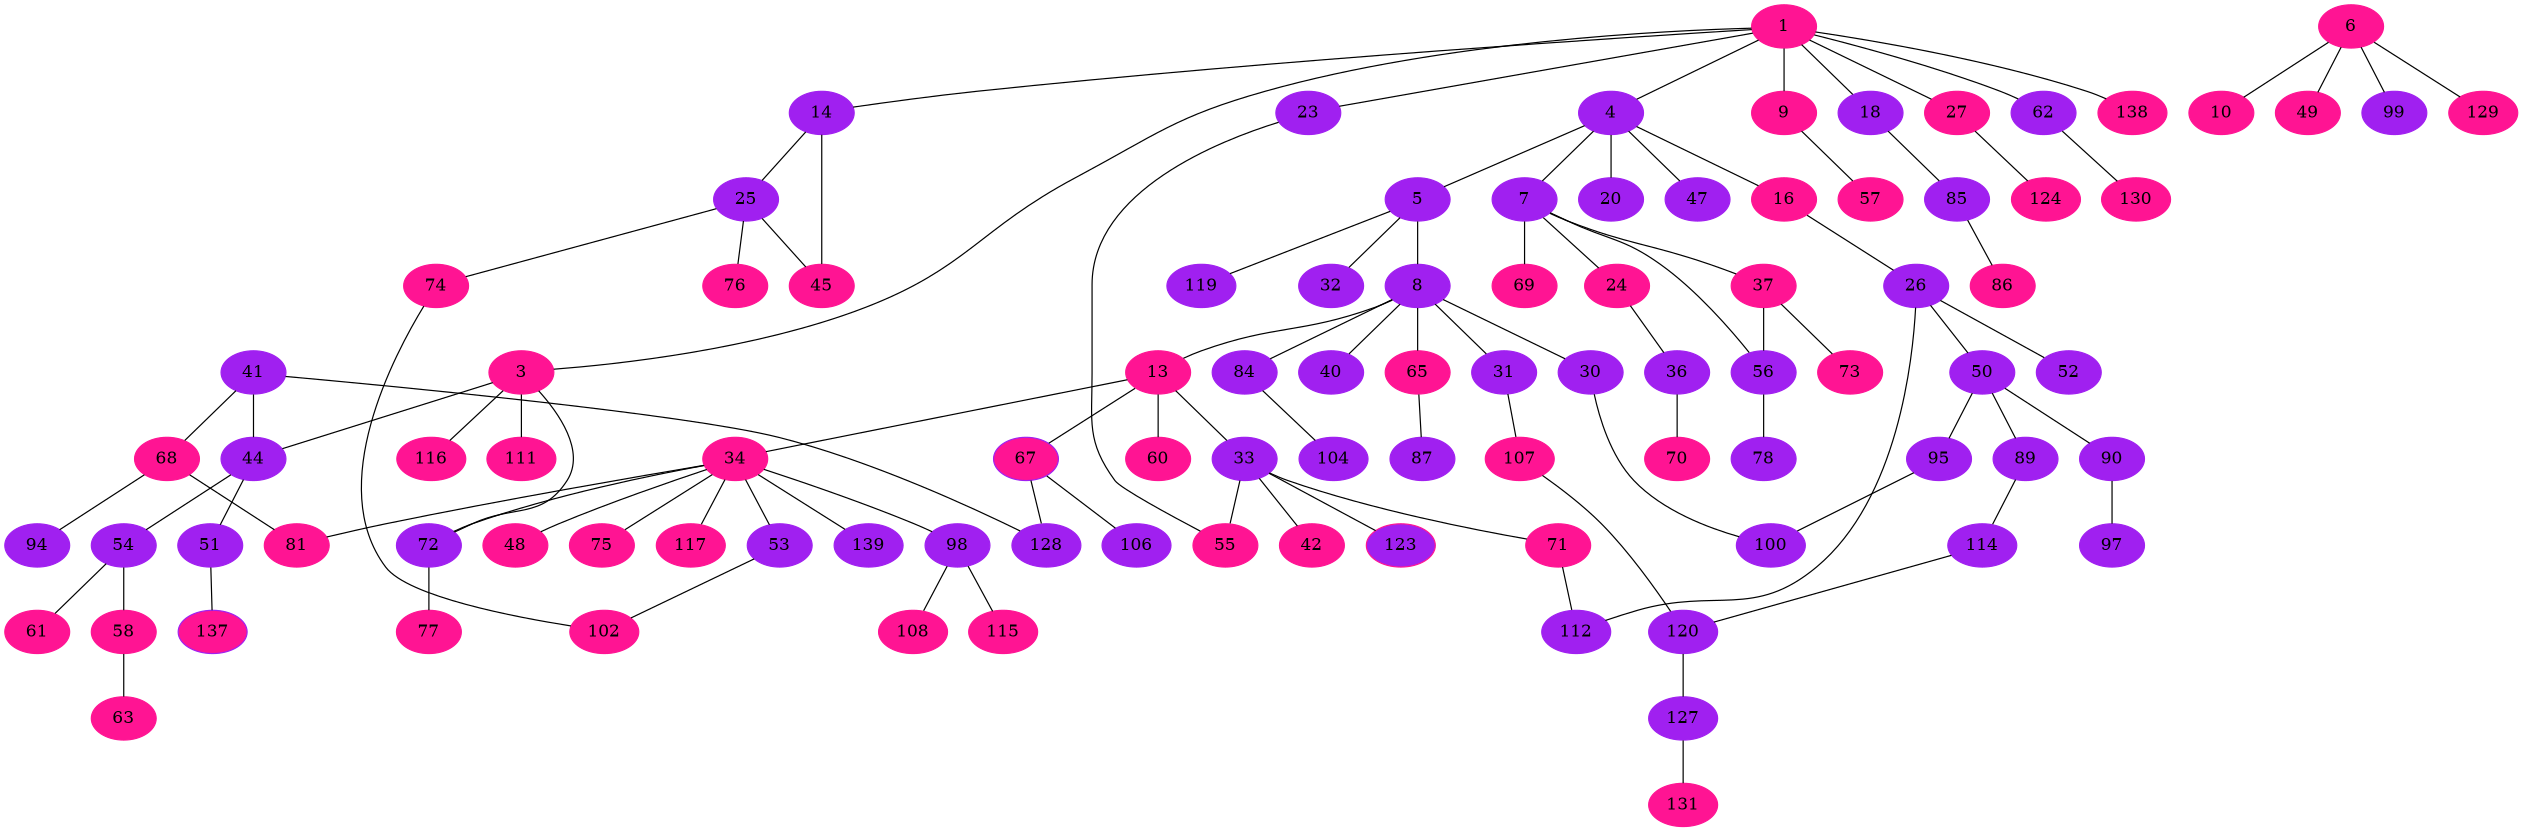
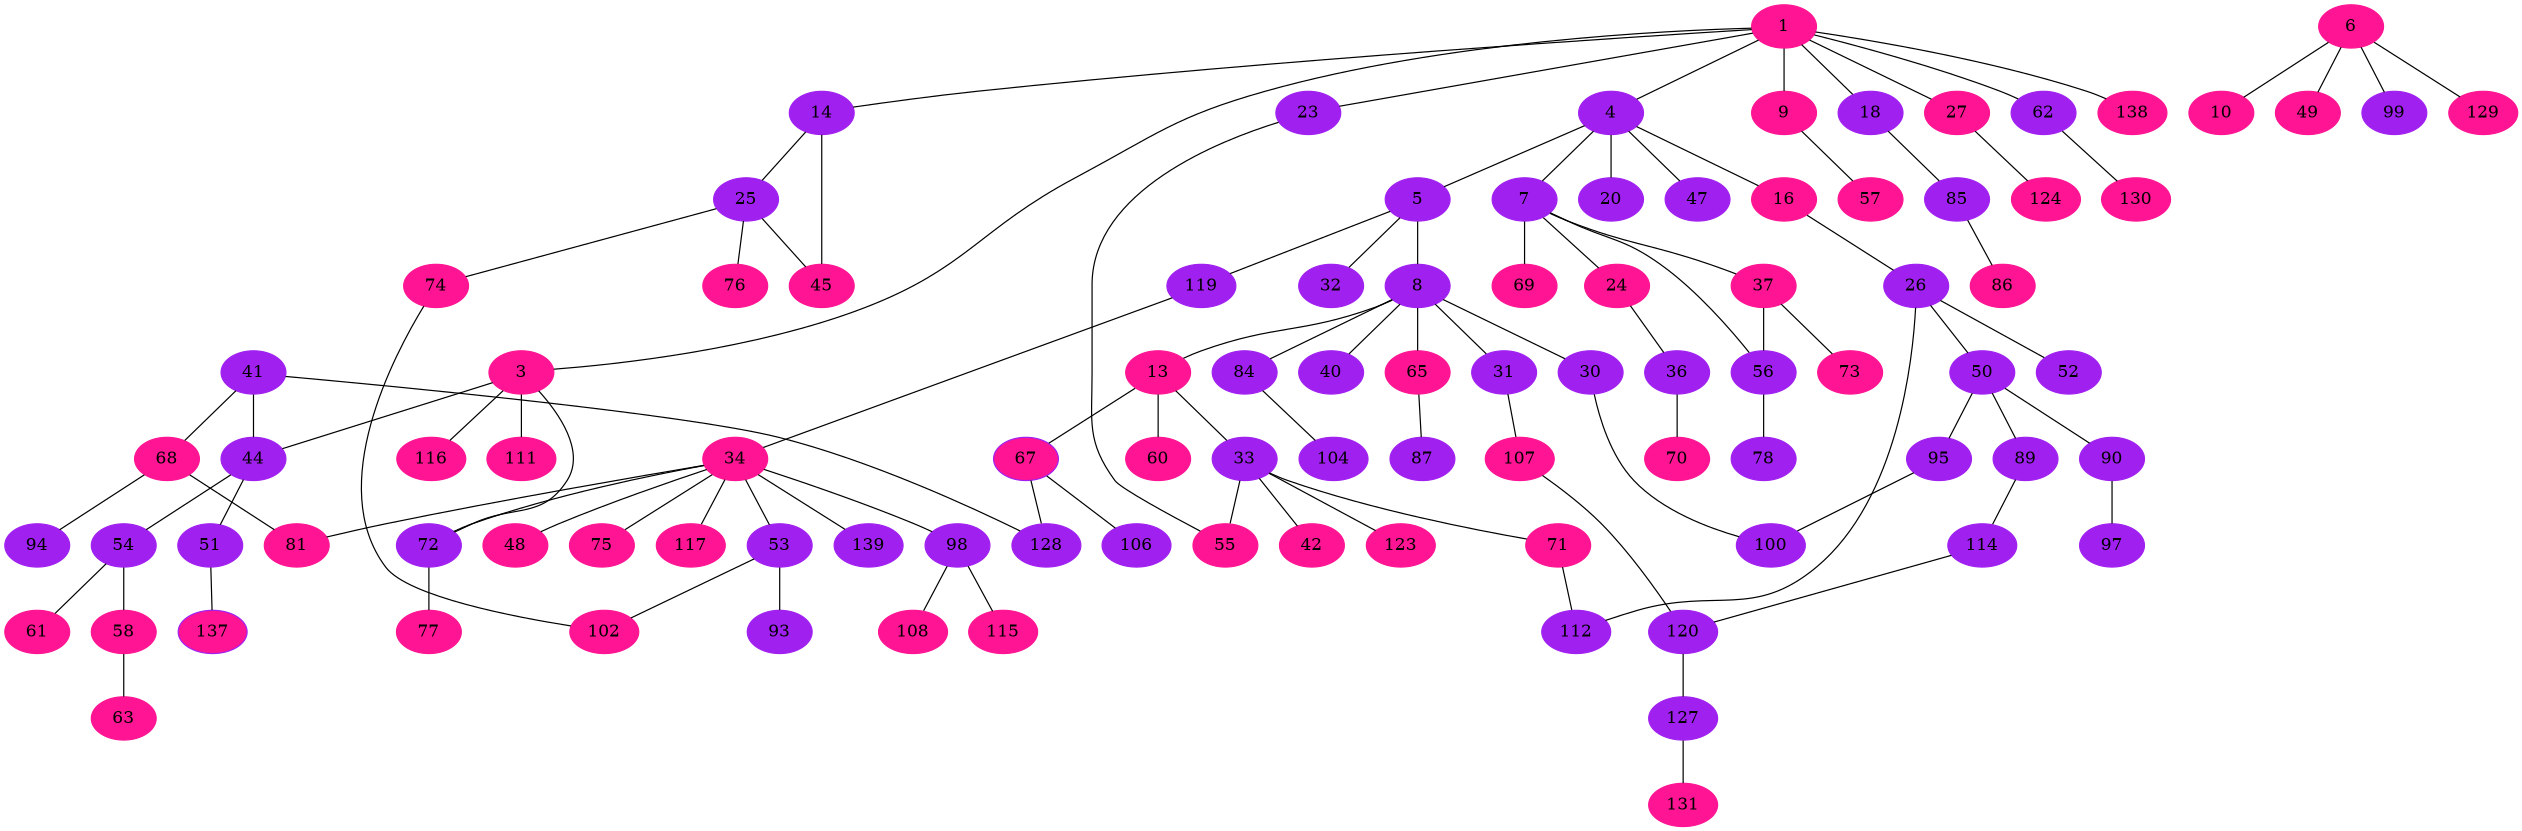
  graph {
    node [color=purple style=filled]
    1 [color=deeppink super="+2"]
    3 [color=deeppink super="+35"]
    4 [super="+11"]
    9 [color=deeppink]
    14
    18 [super="+19"]
    23 [super="+101"]
    27 [color=deeppink super="+38"]
    62 [super="+110"]
    138 [color=deeppink]
    44 [super="+59"]
    72 [super="+125"]
    111 [color=deeppink]
    116 [color=deeppink]
    5 [super="+12"]
    7 [super="+29"]
    16 [color=deeppink]
    20 [super="+21"]
    47
    6 [color=deeppink super="+46"]
    10 [color=deeppink]
    49 [color=deeppink]
    99
    129 [color=deeppink]
    57 [color=deeppink super="+134"]
    25 [super="+28"]
    45 [color=deeppink super="+122"]
    85 [super="+136"]
    55 [color=deeppink]
    124 [color=deeppink]
    130 [color=deeppink]
    51
    54 [super="+103"]
    77 [color=deeppink super="+113"]
    8 [super="+17"]
    32
    119
    24 [color=deeppink]
    37 [color=deeppink super="+92"]
    56 [super="+82"]
    69 [color=deeppink super="+91"]
    26 [super="+43"]
    13 [color=deeppink super="+22"]
    30 [super="+83"]
    31
    40
    65 [color=deeppink super="+118"]
    84
    36
    73 [color=deeppink]
    78 [super="+80"]
    33 [super="+39"]
    34 [color=deeppink super="+66"]
    60 [color=deeppink]
    67 [fillcolor=deeppink super="+79"]
    100
    107 [color=deeppink]
    87 [super="+105"]
    104
    42 [color=deeppink]
    71 [color=deeppink]
-   123 [color=deeppink fillcolor=purple]
+   123 [color=deeppink]
    48 [color=deeppink]
    53 [super="+64"]
    75 [color=deeppink]
    81 [color=deeppink]
    98
    117 [color=deeppink]
    139
    128 [super="+132"]
    106
    74 [color=deeppink super="+88"]
    76 [color=deeppink]
    41 [super="+140"]
    68 [color=deeppink super="+96"]
    50
    52
    112 [super="+135"]
    86 [color=deeppink]
    70 [color=deeppink super="+133"]
    102 [color=deeppink super="+121"]
    89
    90
    95 [super="+108"]
    120 [super="+126"]
+   93
    n87 [color=deeppink label=108]
    115 [color=deeppink]
    94
    137 [fillcolor=deeppink]
    58 [color=deeppink]
    61 [color=deeppink]
    114
    97
    63 [color=deeppink]
    127
    131 [color=deeppink]
    1 -- 3
    1 -- 4
    1 -- 9
    1 -- 14
    1 -- 18
    1 -- 23
    1 -- 27
    1 -- 62
    1 -- 138
    3 -- 44
    3 -- 72
    3 -- 111
    3 -- 116
    4 -- 5 [weight=2]
    4 -- 7
    4 -- 16
    4 -- 20
    4 -- 47
    9 -- 57
    14 -- 25
    14 -- 45
    18 -- 85
    23 -- 55
    27 -- 124
    62 -- 130
    44 -- 51
    44 -- 54
    72 -- 77
    5 -- 8
    5 -- 32
    5 -- 119
    7 -- 24
    7 -- 37
    7 -- 56
    7 -- 69
    16 -- 26
    6 -- 10
    6 -- 49
    6 -- 99
    6 -- 129
    25 -- 45
    25 -- 74
    25 -- 76
    85 -- 86
    51 -- 137
    54 -- 58
    54 -- 61
    8 -- 13
    8 -- 30
    8 -- 31
    8 -- 40
    8 -- 65
    8 -- 84
    24 -- 36
    37 -- 56
    37 -- 73
    56 -- 78
    26 -- 50
    26 -- 52
    26 -- 112
    13 -- 33
-   13 -- 34
+   119 -- 34
    13 -- 60
    13 -- 67
    30 -- 100
    31 -- 107
    65 -- 87
    84 -- 104
    36 -- 70
    33 -- 55
    33 -- 42
    33 -- 71
    33 -- 123
    34 -- 72
    34 -- 48
    34 -- 53
    34 -- 75
    34 -- 81
    34 -- 98
    34 -- 117
    34 -- 139
    67 -- 128
    67 -- 106
    107 -- 120
    71 -- 112
    53 -- 102
+   53 -- 93
    98 -- n87
    98 -- 115
    74 -- 102
    41 -- 44
    41 -- 128
    41 -- 68
    68 -- 81
    68 -- 94
    50 -- 89
    50 -- 90
    50 -- 95
    89 -- 114
    90 -- 97
    95 -- 100
    120 -- 127
    58 -- 63
    114 -- 120
    127 -- 131
  }
